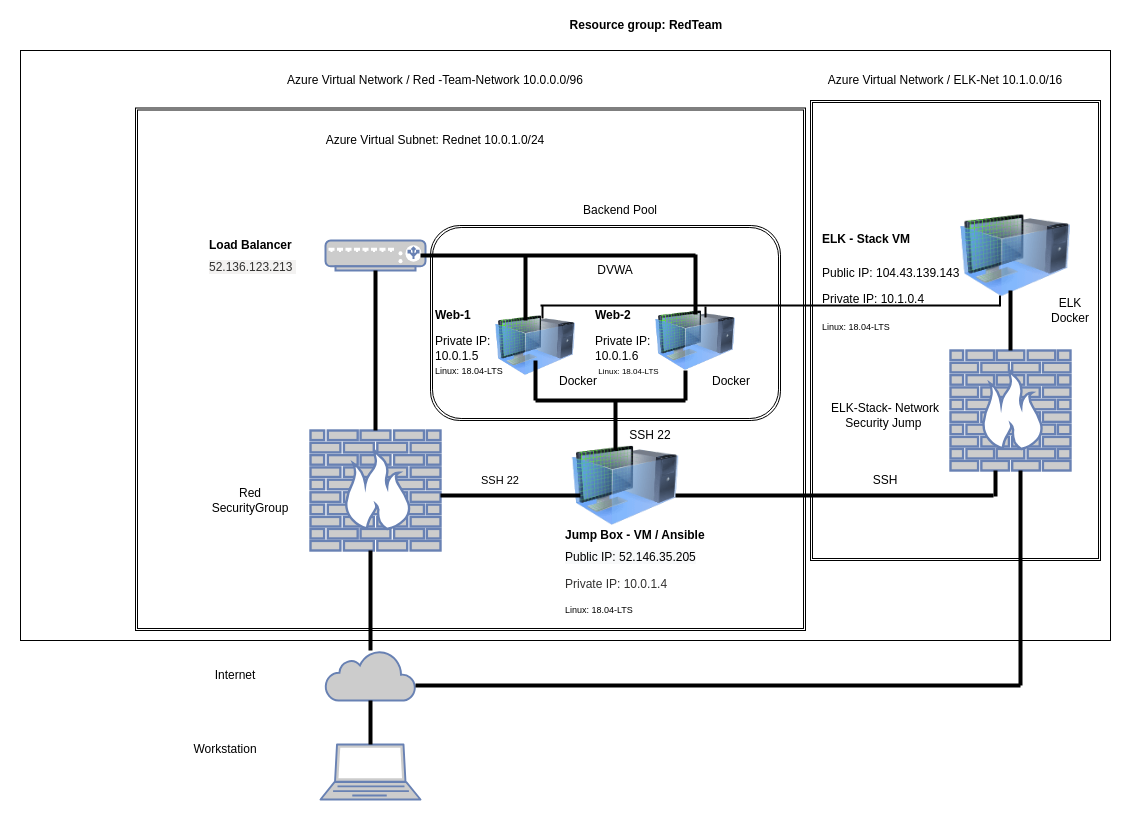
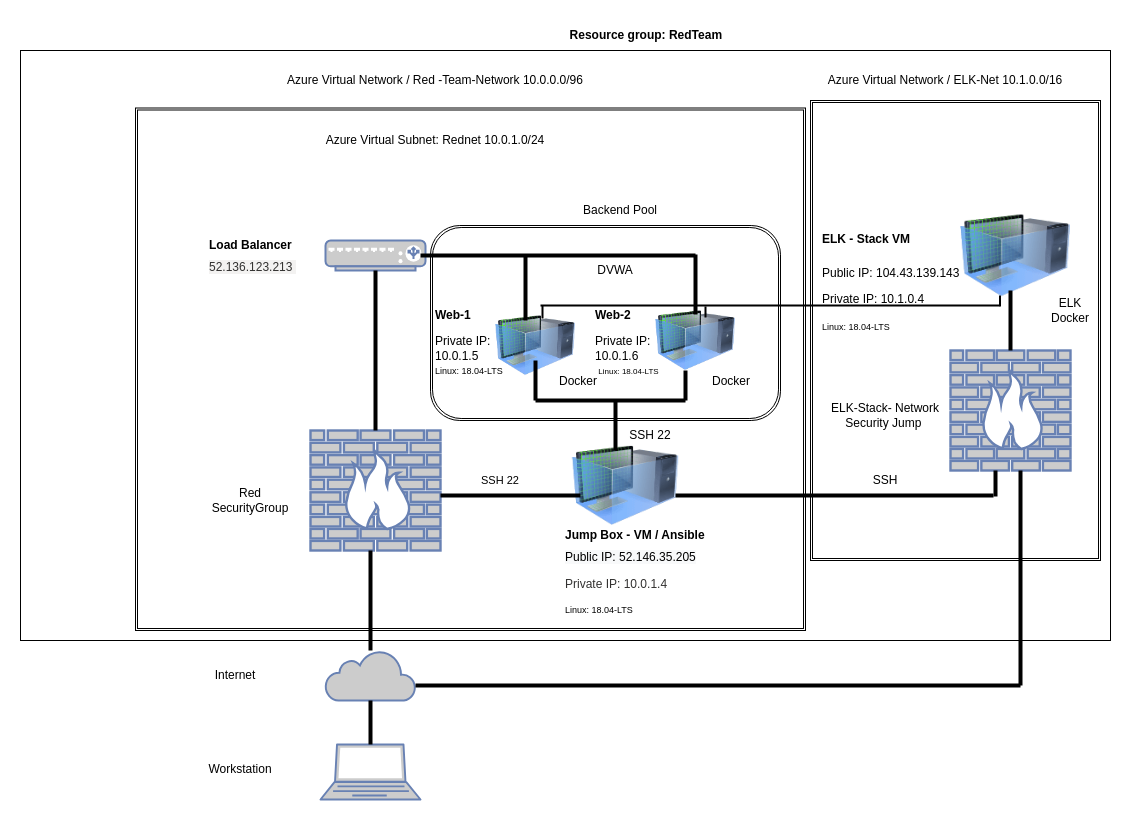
  <mxCell id="0" />
  <mxCell id="1" parent="0" />
  <mxCell id="2" value="" style="fontColor=#0066CC;verticalAlign=top;verticalLabelPosition=bottom;labelPosition=center;align=center;html=1;outlineConnect=0;fillColor=#CCCCCC;strokeColor=#6881B3;gradientColor=none;gradientDirection=north;strokeWidth=2;shape=mxgraph.networks.laptop;" vertex="1" parent="1"><mxGeometry x="320" y="744" width="100" height="55" as="geometry" /></mxCell>
  <mxCell id="3" value="" style="html=1;outlineConnect=0;fillColor=#CCCCCC;strokeColor=#6881B3;gradientColor=none;gradientDirection=north;strokeWidth=2;shape=mxgraph.networks.cloud;fontColor=#ffffff;" vertex="1" parent="1"><mxGeometry x="325" y="650" width="90" height="50" as="geometry" /></mxCell>
  <mxCell id="4" value="" style="rounded=0;whiteSpace=wrap;html=1;gradientColor=#ffffff;fillColor=none;" vertex="1" parent="1"><mxGeometry x="20" y="50" width="1090" height="590" as="geometry" /></mxCell>
- <mxCell id="5" value="&lt;b&gt;Resource group:&amp;nbsp;RedTeam&amp;nbsp;&lt;/b&gt;" style="text;html=1;strokeColor=none;fillColor=none;align=center;verticalAlign=middle;whiteSpace=wrap;rounded=0;" vertex="1" parent="1"><mxGeometry x="535" y="10" width="225" height="30" as="geometry" /></mxCell>
+ <mxCell id="5" value="&lt;b&gt;Resource group:&amp;nbsp;RedTeam&amp;nbsp;&lt;/b&gt;" style="text;html=1;strokeColor=none;fillColor=none;align=center;verticalAlign=middle;whiteSpace=wrap;rounded=0;" vertex="1" parent="1"><mxGeometry x="535" y="20" width="225" height="30" as="geometry" /></mxCell>
  <mxCell id="6" value="" style="fontColor=#0066CC;verticalAlign=top;verticalLabelPosition=bottom;labelPosition=center;align=center;html=1;outlineConnect=0;fillColor=#CCCCCC;strokeColor=#6881B3;gradientColor=none;gradientDirection=north;strokeWidth=2;shape=mxgraph.networks.firewall;" vertex="1" parent="1"><mxGeometry x="310" y="430" width="130" height="120" as="geometry" /></mxCell>
  <mxCell id="7" value="Red SecurityGroup" style="text;html=1;strokeColor=none;fillColor=none;align=center;verticalAlign=middle;whiteSpace=wrap;rounded=0;" vertex="1" parent="1"><mxGeometry x="220" y="480" width="60" height="40" as="geometry" /></mxCell>
  <mxCell id="8" value="" style="fontColor=#0066CC;verticalAlign=top;verticalLabelPosition=bottom;labelPosition=center;align=center;html=1;outlineConnect=0;fillColor=#CCCCCC;strokeColor=#6881B3;gradientColor=none;gradientDirection=north;strokeWidth=2;shape=mxgraph.networks.load_balancer;" vertex="1" parent="1"><mxGeometry x="325" y="240" width="100" height="30" as="geometry" /></mxCell>
  <mxCell id="9" value="" style="image;html=1;image=img/lib/clip_art/computers/Virtual_Machine_128x128.png" vertex="1" parent="1"><mxGeometry x="495" y="310" width="80" height="70" as="geometry" /></mxCell>
  <mxCell id="10" value="" style="image;html=1;image=img/lib/clip_art/computers/Virtual_Machine_128x128.png" vertex="1" parent="1"><mxGeometry x="655" y="300" width="80" height="80" as="geometry" /></mxCell>
  <mxCell id="11" style="edgeStyle=orthogonalEdgeStyle;rounded=0;orthogonalLoop=1;jettySize=auto;html=1;exitX=0.5;exitY=1;exitDx=0;exitDy=0;" edge="1" parent="1"><mxGeometry relative="1" as="geometry"><mxPoint x="310" y="530" as="sourcePoint" /><mxPoint x="310" y="530" as="targetPoint" /></mxGeometry></mxCell>
  <mxCell id="12" value="&lt;h1 style=&quot;font-size: 12px;&quot;&gt;Load Balancer&lt;/h1&gt;&lt;span style=&quot;color: rgb(50, 49, 48); font-size: 12px; background-color: rgb(243, 242, 241);&quot;&gt;52.136.123.213&amp;nbsp;&lt;/span&gt;&lt;p style=&quot;font-size: 12px;&quot;&gt;.&lt;/p&gt;" style="text;html=1;strokeColor=none;fillColor=none;spacing=5;spacingTop=-20;whiteSpace=wrap;overflow=hidden;rounded=0;fontSize=12;" vertex="1" parent="1"><mxGeometry x="204" y="240" width="200" height="40" as="geometry" /></mxCell>
  <mxCell id="13" value="Internet" style="text;html=1;strokeColor=none;fillColor=none;align=center;verticalAlign=middle;whiteSpace=wrap;rounded=0;fontSize=12;" vertex="1" parent="1"><mxGeometry x="200" y="645" width="70" height="60" as="geometry" /></mxCell>
- <mxCell id="14" value="Workstation" style="text;html=1;strokeColor=none;fillColor=none;align=center;verticalAlign=middle;whiteSpace=wrap;rounded=0;fontSize=12;" vertex="1" parent="1"><mxGeometry x="195" y="729" width="60" height="40" as="geometry" /></mxCell>
+ <mxCell id="14" value="Workstation" style="text;html=1;strokeColor=none;fillColor=none;align=center;verticalAlign=middle;whiteSpace=wrap;rounded=0;fontSize=12;" vertex="1" parent="1"><mxGeometry x="210" y="749" width="60" height="40" as="geometry" /></mxCell>
  <mxCell id="15" value="" style="image;html=1;image=img/lib/clip_art/computers/Virtual_Machine_128x128.png" vertex="1" parent="1"><mxGeometry x="570" y="445" width="110" height="80" as="geometry" /></mxCell>
  <mxCell id="16" style="edgeStyle=orthogonalEdgeStyle;rounded=0;orthogonalLoop=1;jettySize=auto;html=1;exitX=0.5;exitY=1;exitDx=0;exitDy=0;fontSize=11;" edge="1" parent="1" source="7" target="7"><mxGeometry relative="1" as="geometry" /></mxCell>
  <mxCell id="17" value="" style="line;strokeWidth=4;html=1;perimeter=backbonePerimeter;points=[];outlineConnect=0;fillColor=none;fontSize=11;" vertex="1" parent="1"><mxGeometry x="420" y="250" width="275" height="10" as="geometry" /></mxCell>
  <mxCell id="18" value="" style="line;strokeWidth=4;direction=south;html=1;perimeter=backbonePerimeter;points=[];outlineConnect=0;fillColor=none;fontSize=11;" vertex="1" parent="1"><mxGeometry x="370" y="270" width="10" height="160" as="geometry" /></mxCell>
  <mxCell id="19" value="" style="line;strokeWidth=4;direction=south;html=1;perimeter=backbonePerimeter;points=[];outlineConnect=0;fillColor=none;fontSize=11;" vertex="1" parent="1"><mxGeometry x="365" y="700" width="10" height="44" as="geometry" /></mxCell>
  <mxCell id="20" value="" style="line;strokeWidth=4;direction=south;html=1;perimeter=backbonePerimeter;points=[];outlineConnect=0;fillColor=none;fontSize=11;" vertex="1" parent="1"><mxGeometry x="365" y="550" width="10" height="100" as="geometry" /></mxCell>
  <mxCell id="21" value="" style="line;strokeWidth=4;direction=south;html=1;perimeter=backbonePerimeter;points=[];outlineConnect=0;fillColor=none;fontSize=11;" vertex="1" parent="1"><mxGeometry x="690" y="254" width="10" height="60" as="geometry" /></mxCell>
  <mxCell id="22" value="" style="line;strokeWidth=4;html=1;perimeter=backbonePerimeter;points=[];outlineConnect=0;fillColor=none;fontSize=11;" vertex="1" parent="1"><mxGeometry x="440" y="490" width="140" height="10" as="geometry" /></mxCell>
  <mxCell id="23" value="" style="line;strokeWidth=4;direction=south;html=1;perimeter=backbonePerimeter;points=[];outlineConnect=0;fillColor=none;fontSize=11;" vertex="1" parent="1"><mxGeometry x="520" y="255" width="10" height="65" as="geometry" /></mxCell>
  <mxCell id="24" value="" style="line;strokeWidth=4;html=1;perimeter=backbonePerimeter;points=[];outlineConnect=0;fillColor=none;fontSize=11;" vertex="1" parent="1"><mxGeometry x="535" y="395" width="150" height="10" as="geometry" /></mxCell>
  <mxCell id="25" value="" style="line;strokeWidth=4;direction=south;html=1;perimeter=backbonePerimeter;points=[];outlineConnect=0;fillColor=none;fontSize=11;" vertex="1" parent="1"><mxGeometry x="610" y="400" width="10" height="50" as="geometry" /></mxCell>
  <mxCell id="26" style="edgeStyle=orthogonalEdgeStyle;rounded=0;orthogonalLoop=1;jettySize=auto;html=1;fontSize=11;" edge="1" parent="1" target="9"><mxGeometry relative="1" as="geometry"><mxPoint x="536" y="380" as="sourcePoint" /><Array as="points"><mxPoint x="535" y="350" /><mxPoint x="535" y="350" /></Array></mxGeometry></mxCell>
  <mxCell id="27" value="" style="line;strokeWidth=4;direction=south;html=1;perimeter=backbonePerimeter;points=[];outlineConnect=0;fillColor=none;fontSize=11;" vertex="1" parent="1"><mxGeometry x="680" y="370" width="10" height="30" as="geometry" /></mxCell>
  <mxCell id="28" value="&lt;h1 style=&quot;font-size: 12px&quot;&gt;&lt;font style=&quot;font-size: 12px&quot;&gt;Jump Box - VM / Ansible&lt;/font&gt;&lt;font style=&quot;font-weight: normal&quot;&gt;&amp;nbsp;&lt;/font&gt;&lt;span style=&quot;font-weight: normal&quot;&gt;&amp;nbsp;&lt;/span&gt;&lt;/h1&gt;&lt;font style=&quot;font-size: 12px&quot;&gt;&lt;span style=&quot;background-color: rgb(248 , 249 , 250)&quot;&gt;Public IP: 52.146.35.205&lt;/span&gt;&lt;span style=&quot;background-color: rgb(255 , 255 , 255)&quot;&gt;&lt;br&gt;&lt;/span&gt;&lt;/font&gt;&lt;p style=&quot;font-size: 12px&quot;&gt;&lt;font style=&quot;font-size: 12px&quot;&gt;&lt;span style=&quot;color: rgb(50 , 49 , 48) ; background-color: rgb(255 , 255 , 255)&quot;&gt;&lt;font style=&quot;font-size: 12px&quot;&gt;Private IP: 10.0.1.4&amp;nbsp;&lt;/font&gt;&lt;/span&gt;&lt;br&gt;&lt;/font&gt;&lt;/p&gt;&lt;span style=&quot;font-size: 9px ; background-color: rgb(255 , 255 , 255)&quot;&gt;Linux: 18.04-LTS&lt;/span&gt;" style="text;html=1;strokeColor=none;fillColor=none;spacing=5;spacingTop=-20;whiteSpace=wrap;overflow=hidden;rounded=0;fontSize=11;" vertex="1" parent="1"><mxGeometry x="560" y="530" width="190" height="90" as="geometry" /></mxCell>
  <mxCell id="29" value="SSH 22" style="text;html=1;strokeColor=none;fillColor=none;align=center;verticalAlign=middle;whiteSpace=wrap;rounded=0;fontSize=11;" vertex="1" parent="1"><mxGeometry x="480" y="470" width="40" height="20" as="geometry" /></mxCell>
  <mxCell id="30" value="&lt;h1 style=&quot;font-size: 12px&quot;&gt;&lt;font style=&quot;font-size: 12px&quot;&gt;Web-1&lt;/font&gt;&lt;/h1&gt;&lt;p style=&quot;font-size: 12px&quot;&gt;&lt;/p&gt;&lt;span style=&quot;background-color: rgb(255 , 255 , 255) ; font-size: 12px&quot;&gt;&lt;font style=&quot;font-size: 12px&quot;&gt;Private IP: 10.0.1.5&lt;br&gt;&lt;/font&gt;&lt;/span&gt;&lt;span style=&quot;background-color: rgb(255 , 255 , 255)&quot;&gt;&lt;font style=&quot;font-size: 9px&quot;&gt;Linux: 18.04-LTS&lt;/font&gt;&lt;/span&gt;&lt;span style=&quot;color: rgb(50 , 49 , 48) ; background-color: rgb(255 , 255 , 255) ; font-size: 12px&quot;&gt;&lt;font style=&quot;font-size: 12px&quot;&gt;&lt;br&gt;&lt;/font&gt;&lt;/span&gt;" style="text;html=1;strokeColor=none;fillColor=none;spacing=5;spacingTop=-20;whiteSpace=wrap;overflow=hidden;rounded=0;fontSize=11;" vertex="1" parent="1"><mxGeometry x="430" y="310" width="80" height="80" as="geometry" /></mxCell>
  <mxCell id="31" value="&lt;h1 style=&quot;font-size: 12px&quot;&gt;Web-2&lt;/h1&gt;&lt;p&gt;Private IP: 10.0.1.6 &amp;nbsp;&lt;span style=&quot;font-size: 8px ; background-color: rgb(255 , 255 , 255)&quot;&gt;Linux: 18.04-LTS&lt;/span&gt;&lt;/p&gt;" style="text;html=1;strokeColor=none;fillColor=none;spacing=5;spacingTop=-20;whiteSpace=wrap;overflow=hidden;rounded=0;fontSize=12;" vertex="1" parent="1"><mxGeometry x="590" y="310" width="75" height="76" as="geometry" /></mxCell>
  <mxCell id="32" value="" style="shape=image;html=1;verticalAlign=top;verticalLabelPosition=bottom;labelBackgroundColor=#ffffff;imageAspect=0;aspect=fixed;image=https://cdn3.iconfinder.com/data/icons/logos-and-brands-adobe/512/97_Docker-128.png;strokeColor=#000000;fillColor=none;fontSize=12;" vertex="1" parent="1"><mxGeometry x="552" y="352" width="28" height="28" as="geometry" /></mxCell>
  <mxCell id="33" value="" style="shape=image;html=1;verticalAlign=top;verticalLabelPosition=bottom;labelBackgroundColor=#ffffff;imageAspect=0;aspect=fixed;image=https://cdn3.iconfinder.com/data/icons/logos-and-brands-adobe/512/97_Docker-128.png;strokeColor=#000000;fillColor=none;fontSize=12;" vertex="1" parent="1"><mxGeometry x="706" y="347" width="29" height="29" as="geometry" /></mxCell>
  <mxCell id="34" value="Docker" style="text;html=1;strokeColor=none;fillColor=none;align=center;verticalAlign=middle;whiteSpace=wrap;rounded=0;fontSize=12;" vertex="1" parent="1"><mxGeometry x="570" y="375" width="16" height="11" as="geometry" /></mxCell>
  <mxCell id="35" value="Docker" style="text;html=1;strokeColor=none;fillColor=none;align=center;verticalAlign=middle;whiteSpace=wrap;rounded=0;fontSize=12;" vertex="1" parent="1"><mxGeometry x="706" y="375" width="50" height="11" as="geometry" /></mxCell>
  <mxCell id="36" value="DVWA" style="text;html=1;strokeColor=none;fillColor=none;align=center;verticalAlign=middle;whiteSpace=wrap;rounded=0;fontSize=12;" vertex="1" parent="1"><mxGeometry x="595" y="260" width="40" height="20" as="geometry" /></mxCell>
  <mxCell id="37" value="" style="line;strokeWidth=4;direction=south;html=1;perimeter=backbonePerimeter;points=[];outlineConnect=0;fillColor=none;fontSize=12;" vertex="1" parent="1"><mxGeometry x="530" y="360" width="10" height="40" as="geometry" /></mxCell>
  <mxCell id="38" value="" style="shape=ext;double=1;rounded=1;whiteSpace=wrap;html=1;strokeColor=#000000;fillColor=none;fontSize=12;" vertex="1" parent="1"><mxGeometry x="430" y="225" width="350" height="195" as="geometry" /></mxCell>
  <mxCell id="39" value="Backend Pool" style="text;html=1;strokeColor=none;fillColor=none;align=center;verticalAlign=middle;whiteSpace=wrap;rounded=0;fontSize=12;" vertex="1" parent="1"><mxGeometry x="570" y="200" width="100" height="20" as="geometry" /></mxCell>
  <mxCell id="40" value="SSH 22" style="text;html=1;strokeColor=none;fillColor=none;align=center;verticalAlign=middle;whiteSpace=wrap;rounded=0;fontSize=12;" vertex="1" parent="1"><mxGeometry x="620" y="425" width="60" height="20" as="geometry" /></mxCell>
  <mxCell id="41" value="" style="shape=ext;double=1;rounded=0;whiteSpace=wrap;html=1;strokeColor=#000000;fillColor=none;fontSize=12;" vertex="1" parent="1"><mxGeometry x="135" y="107.5" width="670" height="522.5" as="geometry" /></mxCell>
  <mxCell id="42" value="&lt;font style=&quot;font-size: 12px&quot;&gt;Azure Virtual Network / Red -Team-Network&amp;nbsp;&lt;span style=&quot;font-family: &amp;#34;az_ea_font&amp;#34; , &amp;#34;segoe ui&amp;#34; , &amp;#34;az_font&amp;#34; , , , &amp;#34;blinkmacsystemfont&amp;#34; , &amp;#34;roboto&amp;#34; , &amp;#34;oxygen&amp;#34; , &amp;#34;ubuntu&amp;#34; , &amp;#34;cantarell&amp;#34; , &amp;#34;open sans&amp;#34; , &amp;#34;helvetica neue&amp;#34; , sans-serif ; background-color: rgb(255 , 255 , 255)&quot;&gt;10.0.0.0/96&lt;/span&gt;&lt;/font&gt;" style="text;html=1;strokeColor=none;fillColor=none;align=center;verticalAlign=middle;whiteSpace=wrap;rounded=0;fontSize=12;" vertex="1" parent="1"><mxGeometry x="280" y="70" width="310" height="20" as="geometry" /></mxCell>
  <mxCell id="43" value="Azure Virtual Subnet: Rednet 10.0.1.0/24" style="text;html=1;strokeColor=none;fillColor=none;align=center;verticalAlign=middle;whiteSpace=wrap;rounded=0;fontSize=12;" vertex="1" parent="1"><mxGeometry x="305" y="120" width="260" height="40" as="geometry" /></mxCell>
  <mxCell id="44" value="" style="fontColor=#0066CC;verticalAlign=top;verticalLabelPosition=bottom;labelPosition=center;align=center;html=1;outlineConnect=0;fillColor=#CCCCCC;strokeColor=#6881B3;gradientColor=none;gradientDirection=north;strokeWidth=2;shape=mxgraph.networks.firewall;" vertex="1" parent="1"><mxGeometry x="950" y="350" width="120" height="120" as="geometry" /></mxCell>
  <mxCell id="45" value="" style="image;html=1;image=img/lib/clip_art/computers/Virtual_Machine_128x128.png" vertex="1" parent="1"><mxGeometry x="960" y="205" width="110" height="100" as="geometry" /></mxCell>
  <mxCell id="46" value="ELK-Stack- Network Security Jump&amp;nbsp;" style="text;html=1;strokeColor=none;fillColor=none;align=center;verticalAlign=middle;whiteSpace=wrap;rounded=0;fontSize=12;" vertex="1" parent="1"><mxGeometry x="825" y="405" width="120" height="20" as="geometry" /></mxCell>
  <mxCell id="47" value="&lt;font style=&quot;font-size: 12px&quot;&gt;Azure Virtual Network / ELK-Net&amp;nbsp;&lt;span style=&quot;background-color: rgb(255 , 255 , 255)&quot;&gt;10.1.0.0/16&lt;/span&gt;&lt;/font&gt;" style="text;html=1;strokeColor=none;fillColor=none;align=center;verticalAlign=middle;whiteSpace=wrap;rounded=0;fontSize=12;" vertex="1" parent="1"><mxGeometry x="820" y="70" width="250" height="20" as="geometry" /></mxCell>
  <mxCell id="48" value="" style="line;strokeWidth=4;direction=south;html=1;perimeter=backbonePerimeter;points=[];outlineConnect=0;fillColor=none;fontSize=12;" vertex="1" parent="1"><mxGeometry x="1005" y="290" width="10" height="60" as="geometry" /></mxCell>
  <mxCell id="49" value="&lt;h1&gt;&lt;span style=&quot;font-size: 12px ; text-align: center&quot;&gt;ELK - Stack VM&amp;nbsp;&lt;/span&gt;&lt;br&gt;&lt;/h1&gt;&lt;p&gt;Public IP: 104.43.139.143&lt;/p&gt;&lt;p&gt;Private IP: 10.1.0.4&amp;nbsp;&lt;/p&gt;&lt;span style=&quot;font-size: 9px ; background-color: rgb(255 , 255 , 255)&quot;&gt;Linux: 18.04-LTS&lt;/span&gt;" style="text;html=1;strokeColor=none;fillColor=none;spacing=5;spacingTop=-20;whiteSpace=wrap;overflow=hidden;rounded=0;fontSize=12;" vertex="1" parent="1"><mxGeometry x="817" y="215" width="160" height="120" as="geometry" /></mxCell>
  <mxCell id="50" value="" style="shape=image;html=1;verticalAlign=top;verticalLabelPosition=bottom;labelBackgroundColor=#ffffff;imageAspect=0;aspect=fixed;image=https://cdn3.iconfinder.com/data/icons/logos-and-brands-adobe/512/97_Docker-128.png;strokeColor=#000000;fillColor=none;fontSize=12;" vertex="1" parent="1"><mxGeometry x="1030" y="260" width="40" height="40" as="geometry" /></mxCell>
  <mxCell id="51" value="ELK Docker" style="text;html=1;strokeColor=none;fillColor=none;align=center;verticalAlign=middle;whiteSpace=wrap;rounded=0;fontSize=12;" vertex="1" parent="1"><mxGeometry x="1050" y="300" width="40" height="20" as="geometry" /></mxCell>
  <mxCell id="52" value="" style="line;strokeWidth=4;html=1;perimeter=backbonePerimeter;points=[];outlineConnect=0;fillColor=none;fontSize=12;" vertex="1" parent="1"><mxGeometry x="675" y="490" width="318" height="10" as="geometry" /></mxCell>
  <mxCell id="53" value="" style="line;strokeWidth=4;direction=south;html=1;perimeter=backbonePerimeter;points=[];outlineConnect=0;fontSize=12;" vertex="1" parent="1"><mxGeometry x="990" y="470" width="10" height="26" as="geometry" /></mxCell>
  <mxCell id="54" value="" style="shape=ext;double=1;rounded=0;whiteSpace=wrap;html=1;strokeColor=#000000;fillColor=none;gradientColor=#ffffff;fontSize=12;direction=south;" vertex="1" parent="1"><mxGeometry x="810" y="100" width="290" height="460" as="geometry" /></mxCell>
  <mxCell id="55" value="SSH" style="text;html=1;strokeColor=none;fillColor=none;align=center;verticalAlign=middle;whiteSpace=wrap;rounded=0;fontSize=12;" vertex="1" parent="1"><mxGeometry x="865" y="470" width="40" height="20" as="geometry" /></mxCell>
  <mxCell id="56" value="" style="line;strokeWidth=4;html=1;perimeter=backbonePerimeter;points=[];outlineConnect=0;fillColor=none;gradientColor=#ffffff;fontSize=12;" vertex="1" parent="1"><mxGeometry x="415" y="680" width="605" height="10" as="geometry" /></mxCell>
  <mxCell id="57" value="" style="line;strokeWidth=4;direction=south;html=1;perimeter=backbonePerimeter;points=[];outlineConnect=0;fillColor=none;gradientColor=#ffffff;fontSize=12;" vertex="1" parent="1"><mxGeometry x="1015" y="470" width="10" height="215" as="geometry" /></mxCell>
  <mxCell id="58" value="" style="line;strokeWidth=2;html=1;fillColor=none;gradientColor=#ffffff;fontSize=12;" vertex="1" parent="1"><mxGeometry x="540" y="300" width="459" height="10" as="geometry" /></mxCell>
  <mxCell id="59" value="" style="line;strokeWidth=2;direction=south;html=1;fillColor=none;gradientColor=#ffffff;fontSize=12;" vertex="1" parent="1"><mxGeometry x="995" y="295" width="9" height="11" as="geometry" /></mxCell>
  <mxCell id="60" value="" style="line;strokeWidth=2;direction=south;html=1;fillColor=none;gradientColor=#ffffff;fontSize=12;" vertex="1" parent="1"><mxGeometry x="540" y="305" width="4" height="13" as="geometry" /></mxCell>
  <mxCell id="61" value="" style="line;strokeWidth=2;direction=south;html=1;fillColor=none;gradientColor=#ffffff;fontSize=12;" vertex="1" parent="1"><mxGeometry x="700" y="306" width="10" height="11" as="geometry" /></mxCell>
